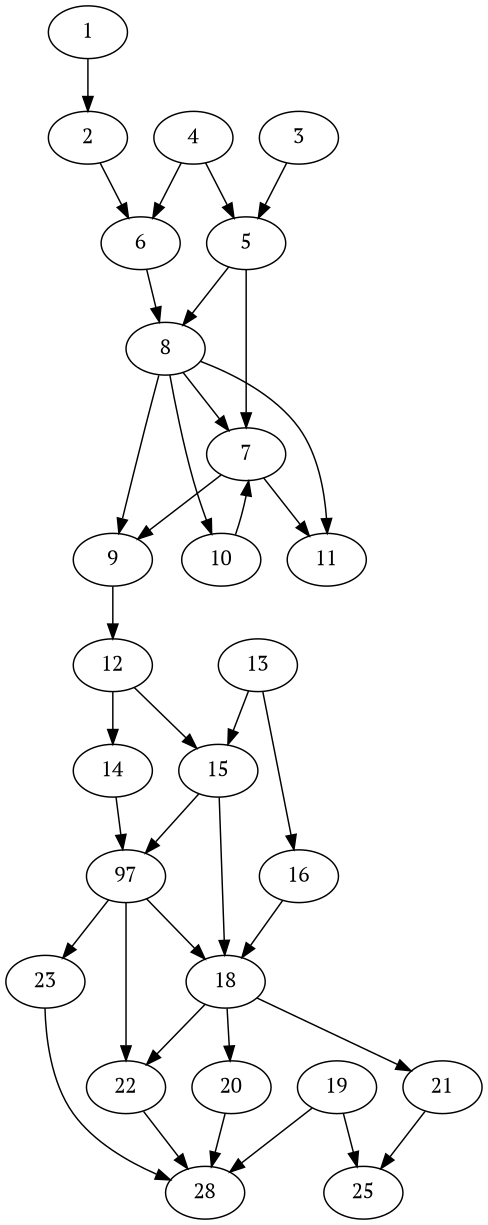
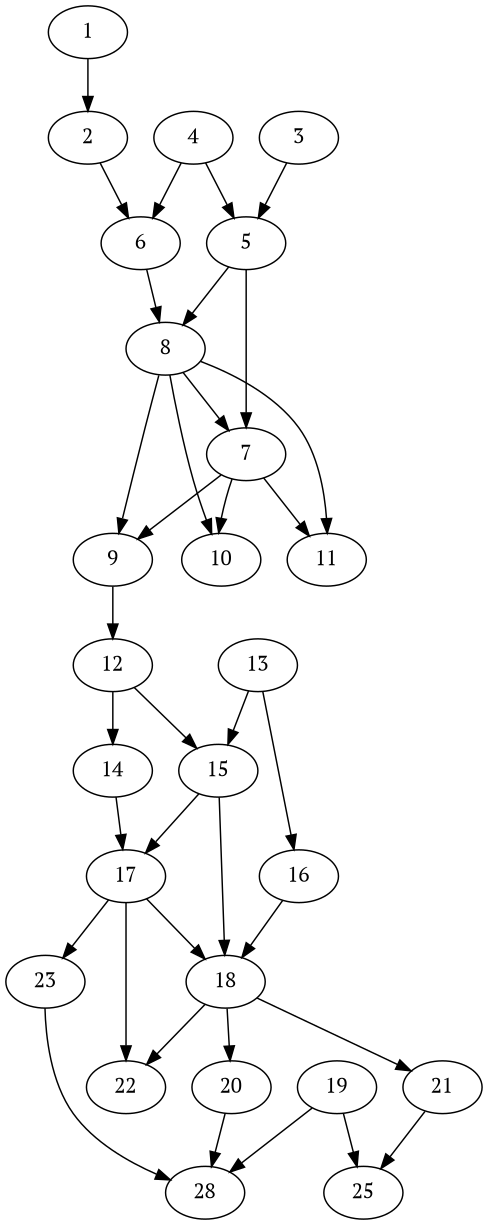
  digraph {
    fontname="PT Serif"
    node [alpha=0.06 fontname="PT Serif"]
    edge [fontname="PT Serif"]
    1 [alpha=0.09 expect_size=36788224]
    2 [alpha=0.11 expect_size=39449600]
    6 [expect_size=8725504]
    8 [alpha=0.18 expect_size=45538304]
    7 [alpha=0.16 expect_size=24540160]
    9 [alpha=0.03 expect_size=8036352]
    10 [alpha=0.02 expect_size=24280064]
    11 [alpha=0.04 expect_size=23805952]
    3 [alpha=0.11 expect_size=10782720]
    5 [alpha=0.16 expect_size=6963200]
    4 [alpha=0.04 expect_size=31991808]
    12 [expect_size=44558336]
    14 [alpha=0.07 expect_size=49634304]
    15 [alpha=0.08 expect_size=11630592]
    13 [alpha=0.02 expect_size=23211008]
    16 [alpha=0.03 expect_size=49463296]
-   17 [alpha=0.08 expect_size=15385600 label=97]
+   17 [alpha=0.08 expect_size=15385600]
    18 [alpha=0.04 expect_size=6888448]
    22 [alpha=0.15 expect_size=22910976]
    23 [alpha=0.08 expect_size=37865472]
    20 [alpha=0.09 expect_size=8871936]
    21 [alpha=0.05 expect_size=14431232]
    19 [expect_size=49461248]
    n24 [alpha=0.12 expect_size=43182080 label=28]
    25 [alpha=0.17 expect_size=11393024]
    1 -> 2
    2 -> 6
    6 -> 8
    8 -> 7
    8 -> 9
    8 -> 10
    8 -> 11
    7 -> 9
-   10 -> 7
+   7 -> 10
    7 -> 11
    9 -> 12
    3 -> 5
    5 -> 8
    5 -> 7
    4 -> 6
    4 -> 5
    12 -> 14
    12 -> 15
    14 -> 17
    15 -> 17
    15 -> 18
    13 -> 15
    13 -> 16
    16 -> 18
    17 -> 18
    17 -> 22
    17 -> 23
    18 -> 22
    18 -> 20
    18 -> 21
-   22 -> n24
    23 -> n24
    20 -> n24
    21 -> 25
    19 -> n24
    19 -> 25
  }
